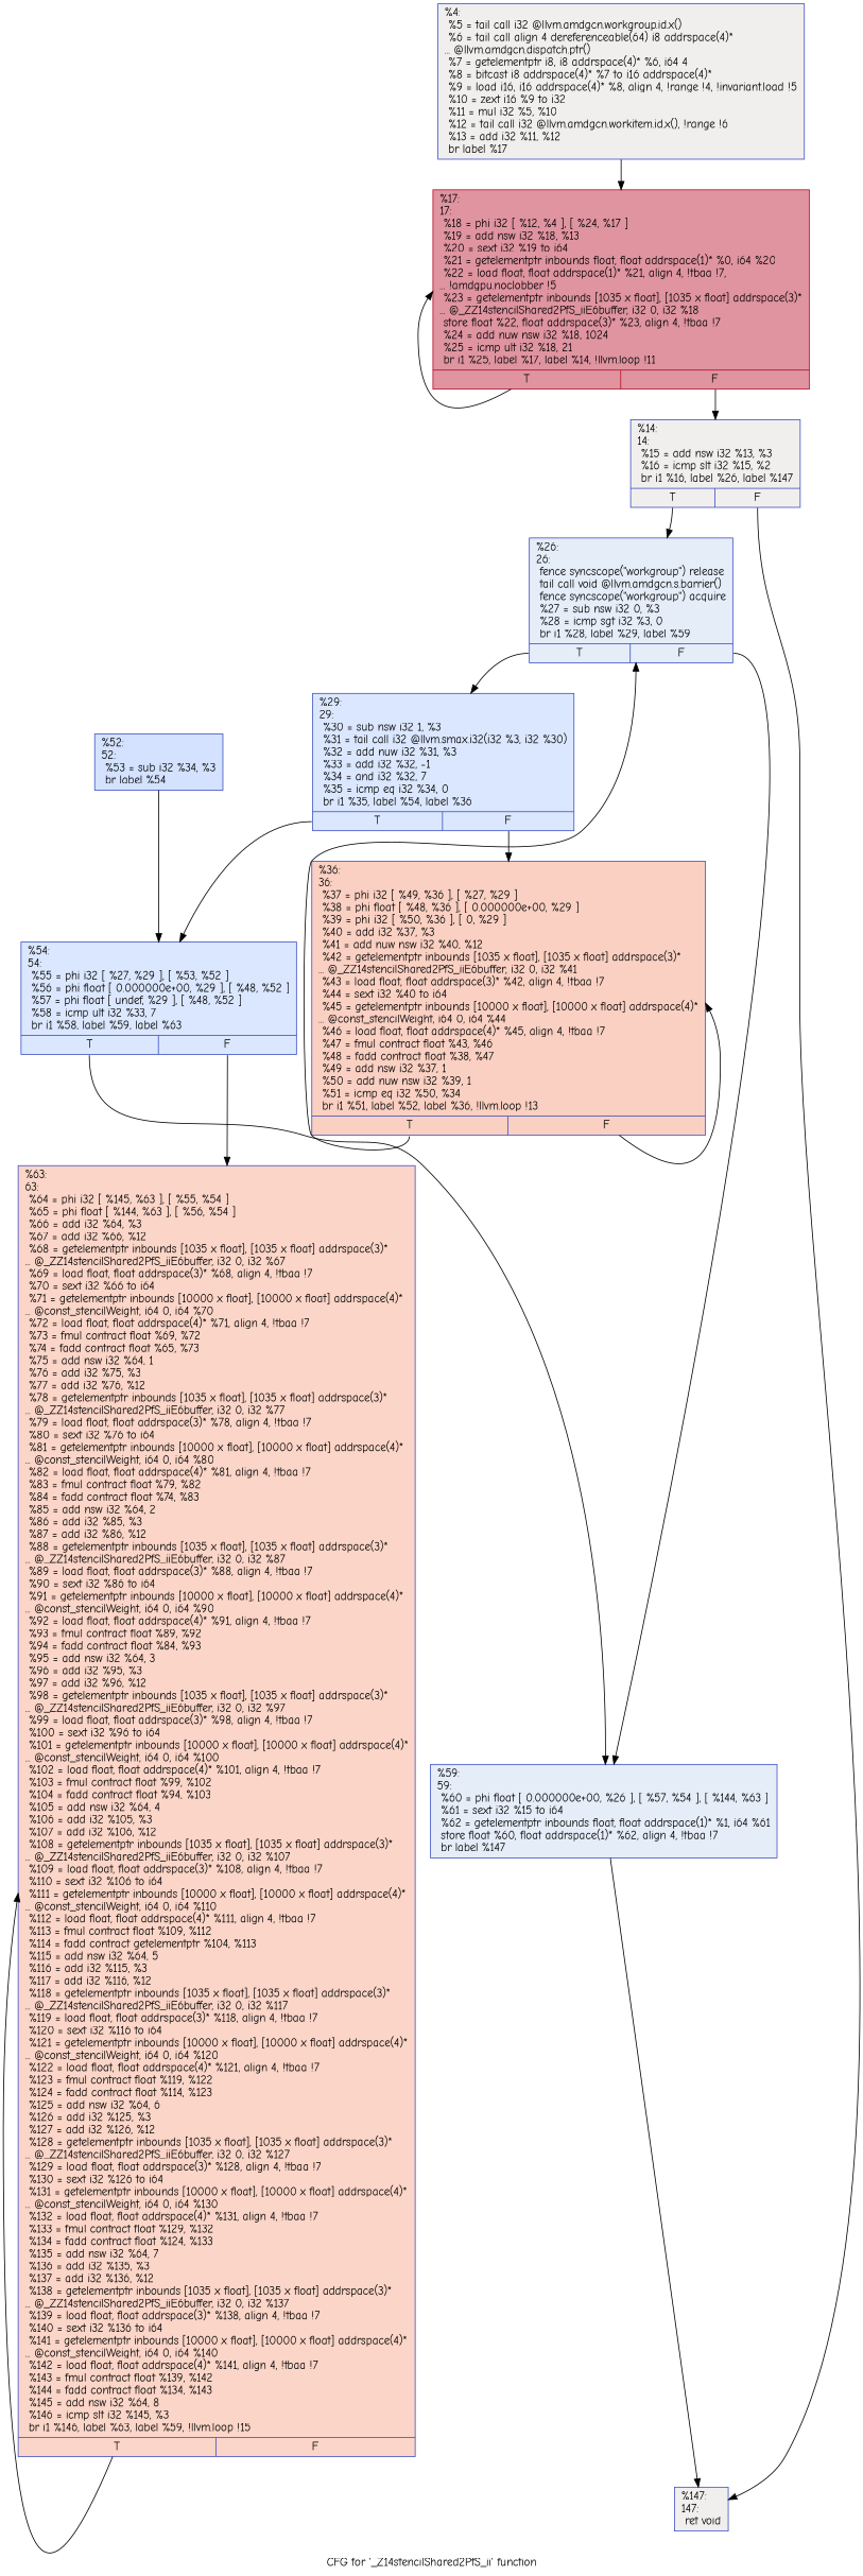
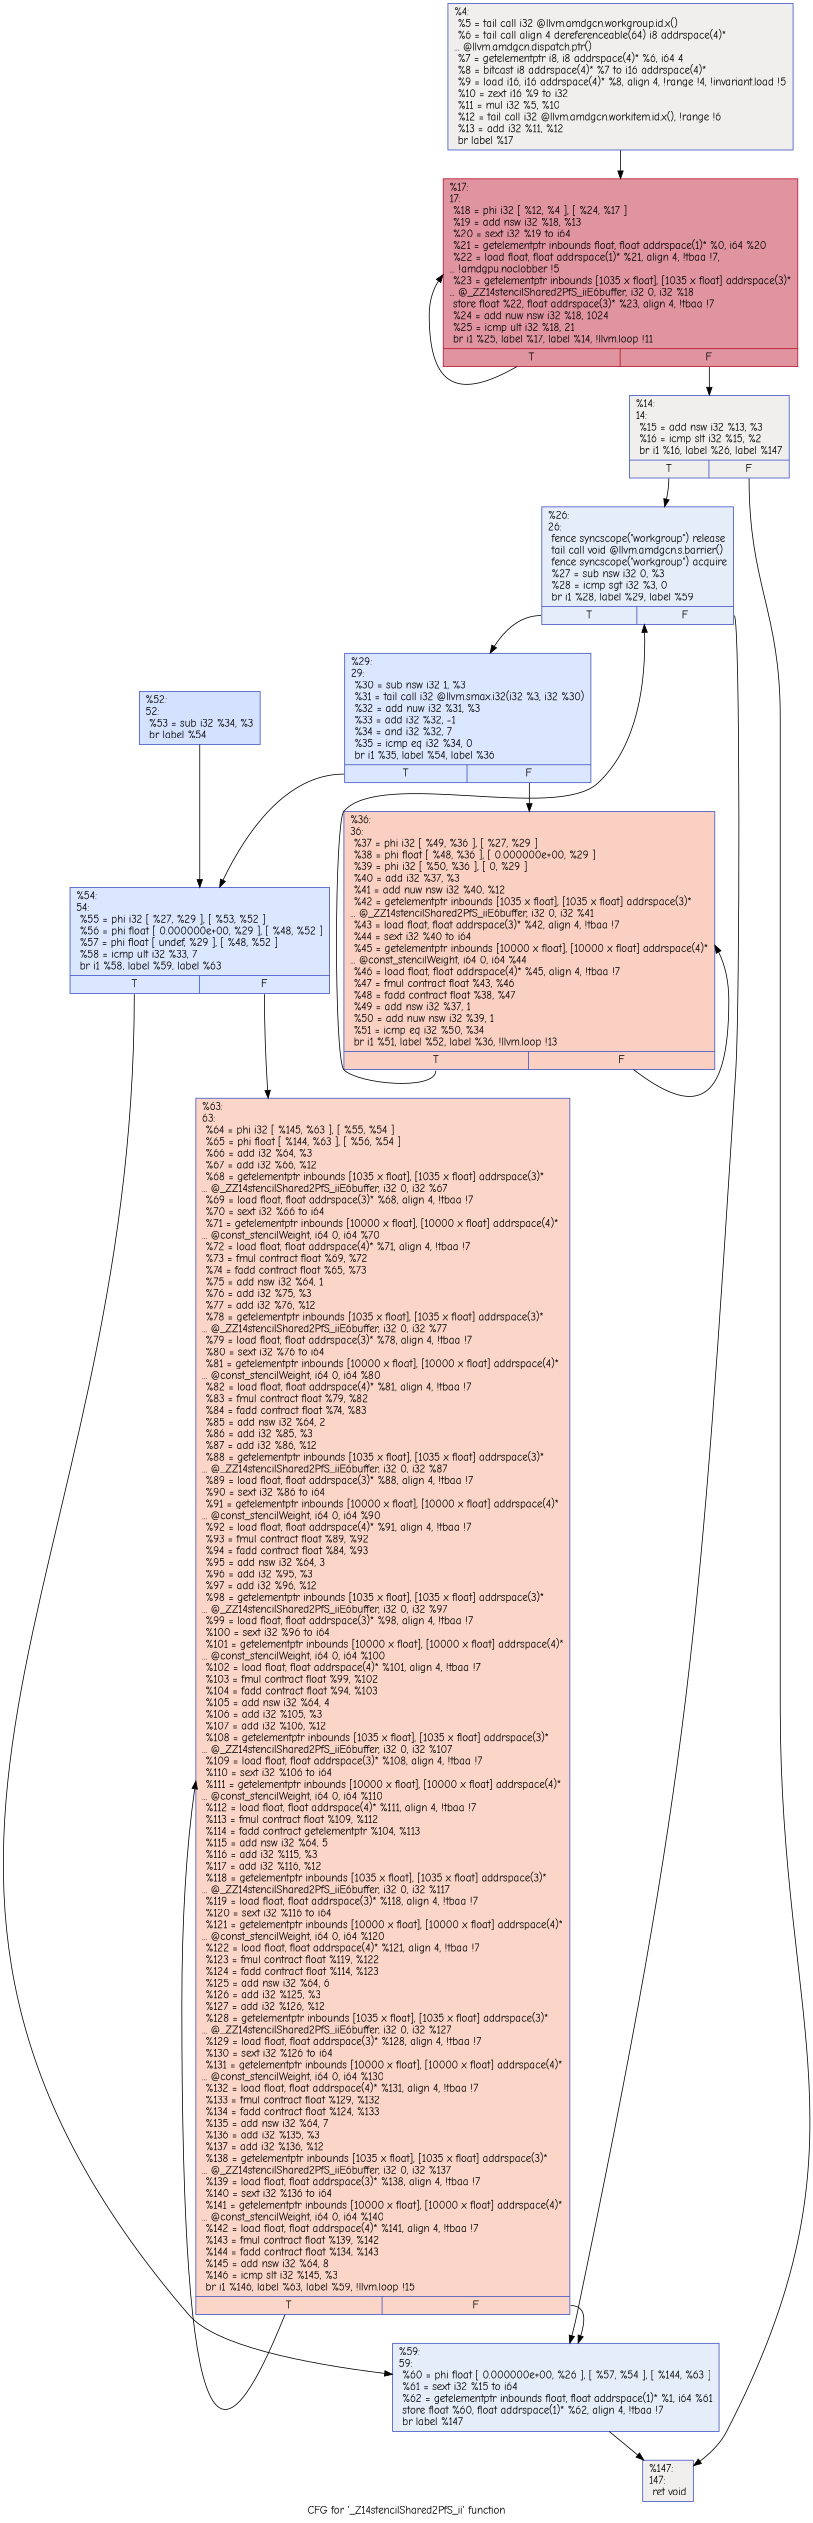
  digraph {
    fontname="Comic Neue"
    label="CFG for '_Z14stencilShared2PfS_ii' function"
    node [color="#3d50c3ff" fillcolor="#e0dbd870" fontname="Comic Neue" shape=record style=filled]
    edge [fontname="Comic Neue" tailport=s0]
    n1 [label="{%4:\l  %5 = tail call i32 @llvm.amdgcn.workgroup.id.x()\l  %6 = tail call align 4 dereferenceable(64) i8 addrspace(4)*\l... @llvm.amdgcn.dispatch.ptr()\l  %7 = getelementptr i8, i8 addrspace(4)* %6, i64 4\l  %8 = bitcast i8 addrspace(4)* %7 to i16 addrspace(4)*\l  %9 = load i16, i16 addrspace(4)* %8, align 4, !range !4, !invariant.load !5\l  %10 = zext i16 %9 to i32\l  %11 = mul i32 %5, %10\l  %12 = tail call i32 @llvm.amdgcn.workitem.id.x(), !range !6\l  %13 = add i32 %11, %12\l  br label %17\l}"]
    n2 [color="#b70d28ff" fillcolor="#b70d2870" label="{%17:\l17:                                               \l  %18 = phi i32 [ %12, %4 ], [ %24, %17 ]\l  %19 = add nsw i32 %18, %13\l  %20 = sext i32 %19 to i64\l  %21 = getelementptr inbounds float, float addrspace(1)* %0, i64 %20\l  %22 = load float, float addrspace(1)* %21, align 4, !tbaa !7,\l... !amdgpu.noclobber !5\l  %23 = getelementptr inbounds [1035 x float], [1035 x float] addrspace(3)*\l... @_ZZ14stencilShared2PfS_iiE6buffer, i32 0, i32 %18\l  store float %22, float addrspace(3)* %23, align 4, !tbaa !7\l  %24 = add nuw nsw i32 %18, 1024\l  %25 = icmp ult i32 %18, 21\l  br i1 %25, label %17, label %14, !llvm.loop !11\l|{<s0>T|<s1>F}}"]
    n3 [label="{%14:\l14:                                               \l  %15 = add nsw i32 %13, %3\l  %16 = icmp slt i32 %15, %2\l  br i1 %16, label %26, label %147\l|{<s0>T|<s1>F}}"]
    n4 [fillcolor="#c5d6f270" label="{%26:\l26:                                               \l  fence syncscope(\"workgroup\") release\l  tail call void @llvm.amdgcn.s.barrier()\l  fence syncscope(\"workgroup\") acquire\l  %27 = sub nsw i32 0, %3\l  %28 = icmp sgt i32 %3, 0\l  br i1 %28, label %29, label %59\l|{<s0>T|<s1>F}}"]
    n5 [label="{%147:\l147:                                              \l  ret void\l}"]
    n6 [fillcolor="#aec9fc70" label="{%29:\l29:                                               \l  %30 = sub nsw i32 1, %3\l  %31 = tail call i32 @llvm.smax.i32(i32 %3, i32 %30)\l  %32 = add nuw i32 %31, %3\l  %33 = add i32 %32, -1\l  %34 = and i32 %32, 7\l  %35 = icmp eq i32 %34, 0\l  br i1 %35, label %54, label %36\l|{<s0>T|<s1>F}}"]
    n7 [fillcolor="#c5d6f270" label="{%59:\l59:                                               \l  %60 = phi float [ 0.000000e+00, %26 ], [ %57, %54 ], [ %144, %63 ]\l  %61 = sext i32 %15 to i64\l  %62 = getelementptr inbounds float, float addrspace(1)* %1, i64 %61\l  store float %60, float addrspace(1)* %62, align 4, !tbaa !7\l  br label %147\l}"]
    n8 [fillcolor="#aec9fc70" label="{%54:\l54:                                               \l  %55 = phi i32 [ %27, %29 ], [ %53, %52 ]\l  %56 = phi float [ 0.000000e+00, %29 ], [ %48, %52 ]\l  %57 = phi float [ undef, %29 ], [ %48, %52 ]\l  %58 = icmp ult i32 %33, 7\l  br i1 %58, label %59, label %63\l|{<s0>T|<s1>F}}"]
    n9 [fillcolor="#f3947570" label="{%36:\l36:                                               \l  %37 = phi i32 [ %49, %36 ], [ %27, %29 ]\l  %38 = phi float [ %48, %36 ], [ 0.000000e+00, %29 ]\l  %39 = phi i32 [ %50, %36 ], [ 0, %29 ]\l  %40 = add i32 %37, %3\l  %41 = add nuw nsw i32 %40, %12\l  %42 = getelementptr inbounds [1035 x float], [1035 x float] addrspace(3)*\l... @_ZZ14stencilShared2PfS_iiE6buffer, i32 0, i32 %41\l  %43 = load float, float addrspace(3)* %42, align 4, !tbaa !7\l  %44 = sext i32 %40 to i64\l  %45 = getelementptr inbounds [10000 x float], [10000 x float] addrspace(4)*\l... @const_stencilWeight, i64 0, i64 %44\l  %46 = load float, float addrspace(4)* %45, align 4, !tbaa !7\l  %47 = fmul contract float %43, %46\l  %48 = fadd contract float %38, %47\l  %49 = add nsw i32 %37, 1\l  %50 = add nuw nsw i32 %39, 1\l  %51 = icmp eq i32 %50, %34\l  br i1 %51, label %52, label %36, !llvm.loop !13\l|{<s0>T|<s1>F}}"]
    n10 [fillcolor="#f5a08170" label="{%63:\l63:                                               \l  %64 = phi i32 [ %145, %63 ], [ %55, %54 ]\l  %65 = phi float [ %144, %63 ], [ %56, %54 ]\l  %66 = add i32 %64, %3\l  %67 = add i32 %66, %12\l  %68 = getelementptr inbounds [1035 x float], [1035 x float] addrspace(3)*\l... @_ZZ14stencilShared2PfS_iiE6buffer, i32 0, i32 %67\l  %69 = load float, float addrspace(3)* %68, align 4, !tbaa !7\l  %70 = sext i32 %66 to i64\l  %71 = getelementptr inbounds [10000 x float], [10000 x float] addrspace(4)*\l... @const_stencilWeight, i64 0, i64 %70\l  %72 = load float, float addrspace(4)* %71, align 4, !tbaa !7\l  %73 = fmul contract float %69, %72\l  %74 = fadd contract float %65, %73\l  %75 = add nsw i32 %64, 1\l  %76 = add i32 %75, %3\l  %77 = add i32 %76, %12\l  %78 = getelementptr inbounds [1035 x float], [1035 x float] addrspace(3)*\l... @_ZZ14stencilShared2PfS_iiE6buffer, i32 0, i32 %77\l  %79 = load float, float addrspace(3)* %78, align 4, !tbaa !7\l  %80 = sext i32 %76 to i64\l  %81 = getelementptr inbounds [10000 x float], [10000 x float] addrspace(4)*\l... @const_stencilWeight, i64 0, i64 %80\l  %82 = load float, float addrspace(4)* %81, align 4, !tbaa !7\l  %83 = fmul contract float %79, %82\l  %84 = fadd contract float %74, %83\l  %85 = add nsw i32 %64, 2\l  %86 = add i32 %85, %3\l  %87 = add i32 %86, %12\l  %88 = getelementptr inbounds [1035 x float], [1035 x float] addrspace(3)*\l... @_ZZ14stencilShared2PfS_iiE6buffer, i32 0, i32 %87\l  %89 = load float, float addrspace(3)* %88, align 4, !tbaa !7\l  %90 = sext i32 %86 to i64\l  %91 = getelementptr inbounds [10000 x float], [10000 x float] addrspace(4)*\l... @const_stencilWeight, i64 0, i64 %90\l  %92 = load float, float addrspace(4)* %91, align 4, !tbaa !7\l  %93 = fmul contract float %89, %92\l  %94 = fadd contract float %84, %93\l  %95 = add nsw i32 %64, 3\l  %96 = add i32 %95, %3\l  %97 = add i32 %96, %12\l  %98 = getelementptr inbounds [1035 x float], [1035 x float] addrspace(3)*\l... @_ZZ14stencilShared2PfS_iiE6buffer, i32 0, i32 %97\l  %99 = load float, float addrspace(3)* %98, align 4, !tbaa !7\l  %100 = sext i32 %96 to i64\l  %101 = getelementptr inbounds [10000 x float], [10000 x float] addrspace(4)*\l... @const_stencilWeight, i64 0, i64 %100\l  %102 = load float, float addrspace(4)* %101, align 4, !tbaa !7\l  %103 = fmul contract float %99, %102\l  %104 = fadd contract float %94, %103\l  %105 = add nsw i32 %64, 4\l  %106 = add i32 %105, %3\l  %107 = add i32 %106, %12\l  %108 = getelementptr inbounds [1035 x float], [1035 x float] addrspace(3)*\l... @_ZZ14stencilShared2PfS_iiE6buffer, i32 0, i32 %107\l  %109 = load float, float addrspace(3)* %108, align 4, !tbaa !7\l  %110 = sext i32 %106 to i64\l  %111 = getelementptr inbounds [10000 x float], [10000 x float] addrspace(4)*\l... @const_stencilWeight, i64 0, i64 %110\l  %112 = load float, float addrspace(4)* %111, align 4, !tbaa !7\l  %113 = fmul contract float %109, %112\l  %114 = fadd contract getelementptr %104, %113\l  %115 = add nsw i32 %64, 5\l  %116 = add i32 %115, %3\l  %117 = add i32 %116, %12\l  %118 = getelementptr inbounds [1035 x float], [1035 x float] addrspace(3)*\l... @_ZZ14stencilShared2PfS_iiE6buffer, i32 0, i32 %117\l  %119 = load float, float addrspace(3)* %118, align 4, !tbaa !7\l  %120 = sext i32 %116 to i64\l  %121 = getelementptr inbounds [10000 x float], [10000 x float] addrspace(4)*\l... @const_stencilWeight, i64 0, i64 %120\l  %122 = load float, float addrspace(4)* %121, align 4, !tbaa !7\l  %123 = fmul contract float %119, %122\l  %124 = fadd contract float %114, %123\l  %125 = add nsw i32 %64, 6\l  %126 = add i32 %125, %3\l  %127 = add i32 %126, %12\l  %128 = getelementptr inbounds [1035 x float], [1035 x float] addrspace(3)*\l... @_ZZ14stencilShared2PfS_iiE6buffer, i32 0, i32 %127\l  %129 = load float, float addrspace(3)* %128, align 4, !tbaa !7\l  %130 = sext i32 %126 to i64\l  %131 = getelementptr inbounds [10000 x float], [10000 x float] addrspace(4)*\l... @const_stencilWeight, i64 0, i64 %130\l  %132 = load float, float addrspace(4)* %131, align 4, !tbaa !7\l  %133 = fmul contract float %129, %132\l  %134 = fadd contract float %124, %133\l  %135 = add nsw i32 %64, 7\l  %136 = add i32 %135, %3\l  %137 = add i32 %136, %12\l  %138 = getelementptr inbounds [1035 x float], [1035 x float] addrspace(3)*\l... @_ZZ14stencilShared2PfS_iiE6buffer, i32 0, i32 %137\l  %139 = load float, float addrspace(3)* %138, align 4, !tbaa !7\l  %140 = sext i32 %136 to i64\l  %141 = getelementptr inbounds [10000 x float], [10000 x float] addrspace(4)*\l... @const_stencilWeight, i64 0, i64 %140\l  %142 = load float, float addrspace(4)* %141, align 4, !tbaa !7\l  %143 = fmul contract float %139, %142\l  %144 = fadd contract float %134, %143\l  %145 = add nsw i32 %64, 8\l  %146 = icmp slt i32 %145, %3\l  br i1 %146, label %63, label %59, !llvm.loop !15\l|{<s0>T|<s1>F}}"]
    n11 [fillcolor="#9ebeff70" label="{%52:\l52:                                               \l  %53 = sub i32 %34, %3\l  br label %54\l}"]
    n1 -> n2
    n2 -> n2
    n2 -> n3 [tailport=s1]
    n3 -> n4
    n3 -> n5 [tailport=s1]
    n4 -> n6
    n4 -> n7 [tailport=s1]
    n6 -> n8
    n6 -> n9 [tailport=s1]
    n7 -> n5
    n8 -> n7
    n8 -> n10 [tailport=s1]
    n9 -> n4
    n9 -> n9 [tailport=s1]
+   n10 -> n7 [tailport=s1]
    n10 -> n10
    n11 -> n8
  }
